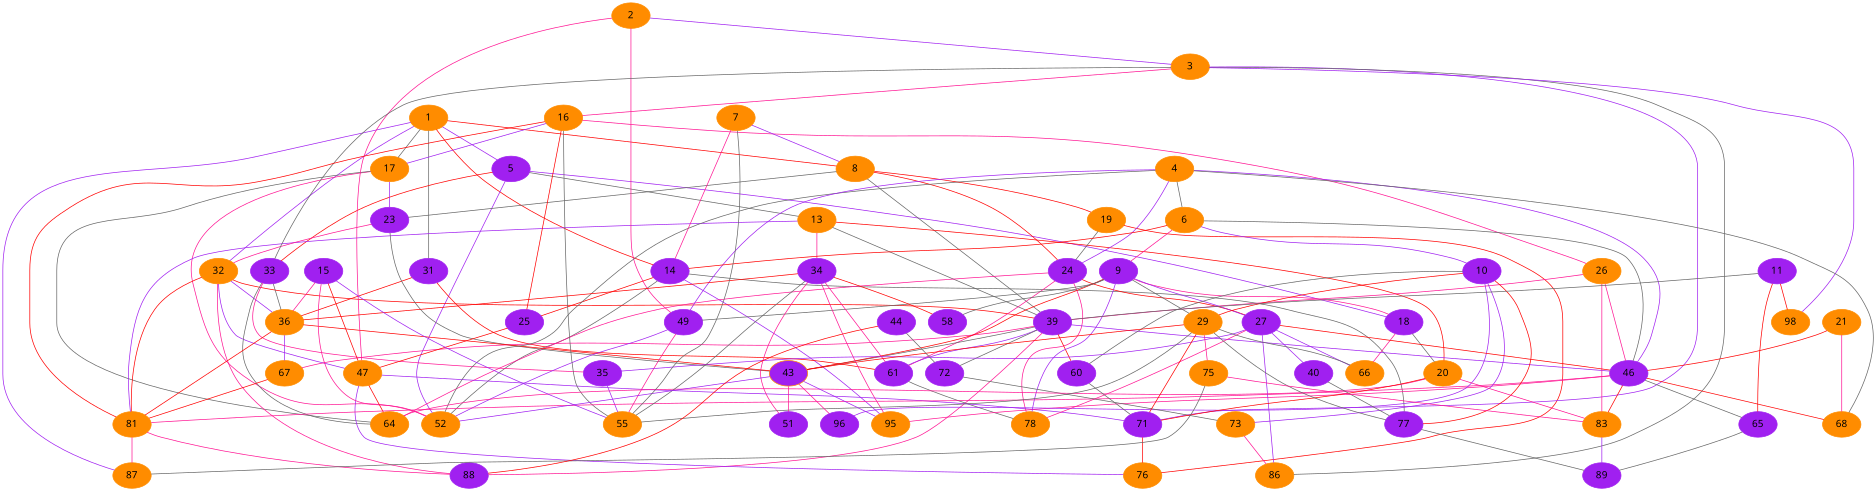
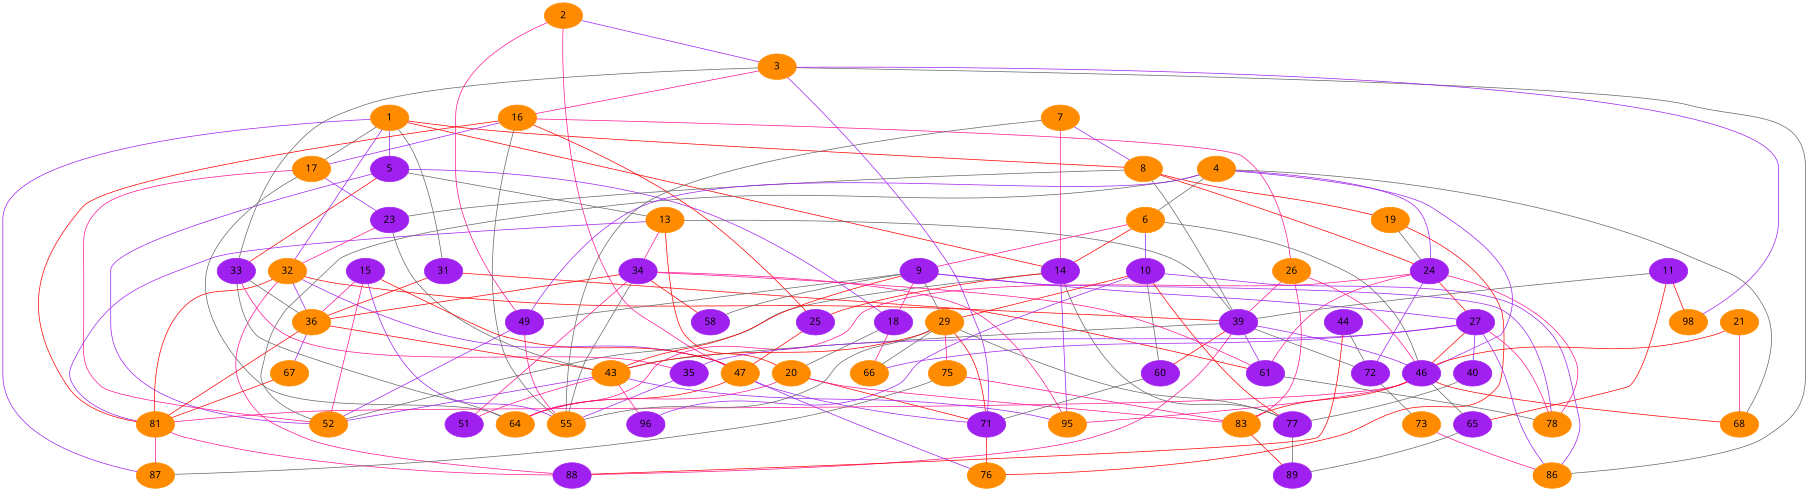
  graph {
    fontname="Noto Sans"
    node [color=darkorange fontname="Noto Sans" style=filled]
    edge [color=gray40 fontname="Noto Sans"]
    1 [super="+101"]
    5 [color=purple super="+12"]
    8 [super="+22"]
    14 [color=purple super="+94"]
    17 [super="+30"]
    31 [color=purple]
    32 [super="+57"]
    87
    33 [color=purple super="+92"]
    52 [super="+69"]
    13
    18 [color=purple super="+50"]
    24 [color=purple super="+59"]
    19
    23 [color=purple super="+97"]
    39 [color=purple super="+48"]
    77 [color=purple]
    25 [color=purple]
    95
    64 [super="+82"]
    36 [super="+45"]
    61 [color=purple super="+93"]
    47 [super="+80"]
    81 [super="+85"]
    88 [color=purple]
    2 [super="+42"]
    3 [super="+56"]
    49 [color=purple]
    16 [super="+41"]
    71 [color=purple super="+84"]
    86
    98
    76
    55 [super="+62"]
    26 [super="+28"]
    35 [color=purple]
    4 [super="+74"]
    6 [super="+90"]
    46 [color=purple super="+91"]
    68
    9 [color=purple super="+79"]
    10 [color=purple super="+38"]
    27 [color=purple super="+63"]
    78
    72 [color=purple]
    65 [color=purple]
    83 [super="+99"]
    20 [super="+54"]
    34 [color=purple super="+37"]
    66
    29 [super="+100"]
-   43 [super="+53" fillcolor=purple]
+   43 [super="+53"]
    58 [color=purple]
    60 [color=purple]
    73
    96 [color=purple]
    7
    67
    40 [color=purple]
    75
    51 [color=purple]
    89 [color=purple]
    11 [color=purple super="+70"]
    15 [color=purple]
    21
    44 [color=purple]
    1 -- 5 [color=purple]
    1 -- 8 [color=red]
    1 -- 14 [color=red]
    1 -- 17
    1 -- 31
    1 -- 32 [color=purple]
    1 -- 87 [color=purple]
    5 -- 33 [color=red]
    5 -- 52 [color=purple]
    5 -- 13
    5 -- 18 [color=purple]
    8 -- 24 [color=red]
    8 -- 19 [color=red]
    8 -- 23
    8 -- 39
    14 -- 52
    14 -- 77
    14 -- 25 [color=red]
    14 -- 95 [color=purple]
    17 -- 52 [color=deeppink]
    17 -- 23 [color=purple weight=2]
    17 -- 64
    31 -- 36 [color=red]
    31 -- 61 [color=red]
    32 -- 39 [color=red]
    32 -- 36 [color=purple]
    32 -- 47 [color=purple]
    32 -- 81 [color=red]
    32 -- 88 [color=deeppink]
    33 -- 64
    33 -- 36
    33 -- 35 [color=deeppink]
    13 -- 39
    13 -- 81 [color=purple]
    13 -- 20 [color=red]
    13 -- 34 [color=deeppink]
    18 -- 20 [weight=2]
    18 -- 66 [color=deeppink]
    24 -- 64 [color=deeppink]
    24 -- 61 [color=deeppink]
    24 -- 27 [color=red]
    24 -- 78 [color=deeppink]
+   24 -- 72 [color=purple]
    19 -- 24
    19 -- 76 [color=red]
    23 -- 32 [color=deeppink]
    23 -- 43
    39 -- 61 [color=purple]
    39 -- 88 [color=deeppink]
    39 -- 46 [color=purple]
    39 -- 72
    39 -- 43
    39 -- 60 [color=red]
-   39 -- 67 [color=deeppink]
    77 -- 89
    25 -- 47 [color=red]
    36 -- 81 [color=red]
    36 -- 43 [color=red]
    36 -- 67 [color=purple]
    61 -- 78
    47 -- 64 [color=red]
    47 -- 71 [color=purple]
    47 -- 76 [color=purple]
    81 -- 87 [color=deeppink]
    81 -- 88 [color=deeppink]
    2 -- 47 [color=deeppink]
    2 -- 3 [color=purple]
    2 -- 49 [color=deeppink]
    3 -- 33
    3 -- 16 [color=deeppink]
    3 -- 71 [color=purple]
    3 -- 86
    3 -- 98 [color=purple]
    49 -- 52 [color=purple]
    49 -- 55 [color=deeppink]
    16 -- 17 [color=purple]
    16 -- 25 [color=red]
    16 -- 81 [color=red]
    16 -- 55
    16 -- 26 [color=deeppink]
    71 -- 76 [color=red]
    26 -- 39 [color=deeppink]
    26 -- 46 [color=deeppink]
    26 -- 83 [color=deeppink]
    35 -- 55 [color=purple]
    4 -- 52
    4 -- 24 [color=purple]
    4 -- 49 [color=purple]
    4 -- 6
    4 -- 46 [color=purple]
    4 -- 68
    6 -- 14 [color=red]
    6 -- 46
    6 -- 9 [color=deeppink]
    6 -- 10 [color=purple]
    46 -- 95 [color=deeppink]
    46 -- 81 [color=deeppink]
    46 -- 68 [color=red]
    46 -- 65
    46 -- 83 [color=red]
    9 -- 18 [color=deeppink]
    9 -- 49
    9 -- 27 [color=purple]
    9 -- 78 [color=purple]
    9 -- 29
    9 -- 43 [color=red]
    9 -- 58
    10 -- 77 [color=red]
    10 -- 29 [color=red]
    10 -- 60
-   10 -- 73 [color=purple]
+   10 -- 86 [color=purple]
    10 -- 96 [color=purple]
    27 -- 86 [color=purple]
    27 -- 35 [color=purple]
    27 -- 46 [color=red]
    27 -- 78 [color=deeppink]
    27 -- 66 [color=purple]
    27 -- 40 [color=purple]
    72 -- 73
    65 -- 89
-   83 -- 89 [color=purple]
+   83 -- 89 [color=red]
    20 -- 64 [color=deeppink]
    20 -- 71 [color=red]
    20 -- 83 [color=deeppink]
    34 -- 95 [color=deeppink]
    34 -- 36 [color=red]
    34 -- 61 [color=deeppink]
    34 -- 55
    34 -- 58 [color=red]
    34 -- 51 [color=deeppink]
    29 -- 77
    29 -- 71 [color=red]
    29 -- 55
    29 -- 66
    29 -- 43 [color=red]
    29 -- 75 [color=deeppink]
    43 -- 52 [color=purple]
    43 -- 95 [color=purple]
    43 -- 96 [color=deeppink]
    43 -- 51 [color=deeppink]
    60 -- 71
    73 -- 86 [color=deeppink]
    7 -- 8 [color=purple]
    7 -- 14 [color=deeppink]
    7 -- 55
    67 -- 81 [color=red]
    40 -- 77
    75 -- 87
    75 -- 83 [color=deeppink]
    11 -- 39
    11 -- 98 [color=red weight=2]
    11 -- 65 [color=red]
    15 -- 52 [color=deeppink]
    15 -- 36 [color=deeppink]
    15 -- 47 [color=red]
    15 -- 55 [color=purple weight=2]
    21 -- 46 [color=red]
    21 -- 68 [color=deeppink]
    44 -- 88 [color=red]
    44 -- 72
  }
